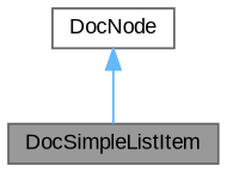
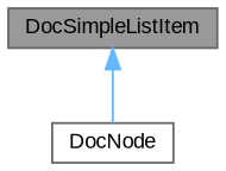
  digraph {
    fontname="Liberation Sans"
    node [color=gray40 fontname="Liberation Sans" fontsize=10 shape=box style=filled]
    n1 [fillcolor=grey60 fontcolor=black height=0.2 label=DocSimpleListItem width=0.4]
    n2 [fillcolor=white height=0.2 label=DocNode width=0.4]
-   n2 -> n1 [color=steelblue1 dir=back fontname="Liberation Sans" fontsize=10 labelfontname=Helvetica labelfontsize=10 style=solid]
+   n1 -> n2 [color=steelblue1 dir=back fontname="Liberation Sans" fontsize=10 labelfontname=Helvetica labelfontsize=10 style=solid]
  }
